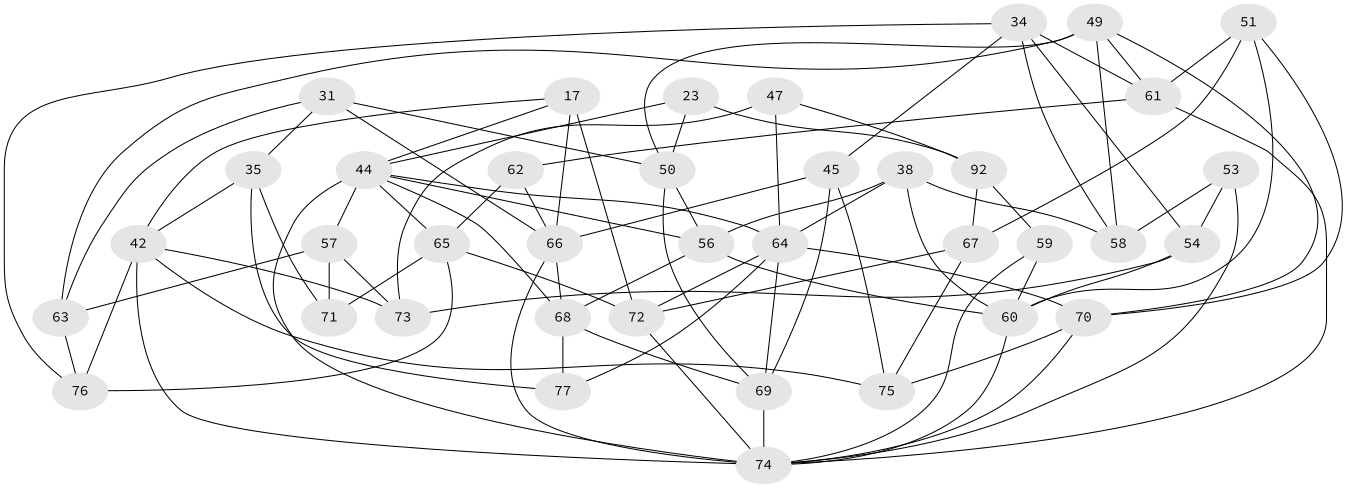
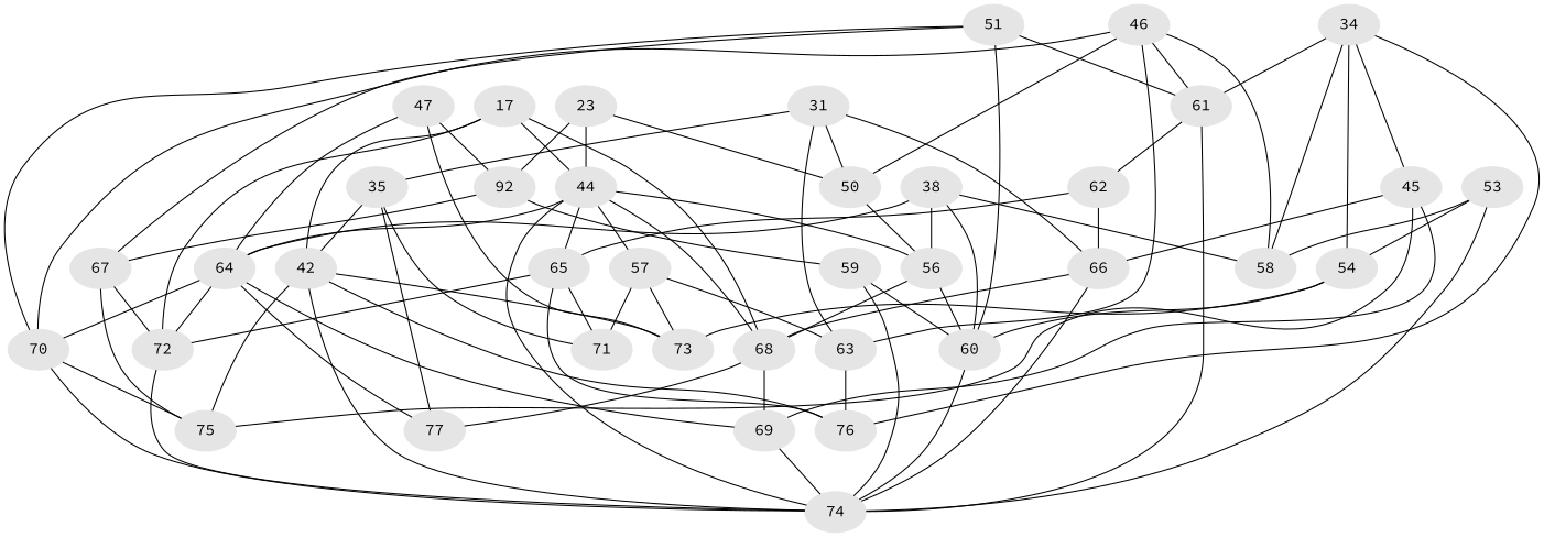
  graph {
    fontname="Source Code Pro"
    node [color=gray90 fontname="Source Code Pro" style=filled]
    edge [fontname="Source Code Pro"]
    17 [super="+4"]
    42 [super="+19"]
    44 [super="+32+21"]
    66 [super="+39+33"]
    72 [super="+29"]
    76
    73
    74 [super="+5+28+27+30"]
    75
    56 [super="+26"]
    64 [super="+3+14"]
    57 [super="+49"]
    65 [super="+40"]
    68 [super="+48+12"]
    23
    n16 [label=92]
    50
    67
    59
    60 [super="+25+36"]
    31
    35
    63 [super="+55"]
    77
    71
    69 [super="+6+41"]
    34 [super="+9+10"]
    45 [super="+15"]
    54
    58
    61 [super="+37"]
    62
    38
    70 [super="+11"]
-   46 [super="+7" label=49]
+   46 [super="+7"]
    47
    51 [super="+43"]
    53
    17 -- 42
    17 -- 44
-   17 -- 66 [weight=2]
+   17 -- 68 [weight=2]
    17 -- 72 [weight=2]
    42 -- 76
    42 -- 73
    42 -- 74
    42 -- 75
    44 -- 74 [weight=4]
    44 -- 56
    44 -- 64
    44 -- 57
    44 -- 65 [weight=2]
    44 -- 68 [weight=2]
    66 -- 74 [weight=2]
    66 -- 68 [weight=2]
    72 -- 74
    56 -- 68
    56 -- 60
    64 -- 72
    64 -- 77
    64 -- 69
    64 -- 70 [weight=2]
    57 -- 73
    57 -- 63 [weight=2]
    57 -- 71 [weight=2]
    65 -- 72
    65 -- 76
    65 -- 71
    68 -- 77
    68 -- 69 [weight=2]
    23 -- 44 [weight=2]
    23 -- n16
    23 -- 50
    n16 -- 67
    n16 -- 59
    50 -- 56
-   50 -- 69
    67 -- 72
    67 -- 75
    59 -- 74 [weight=2]
    59 -- 60
    60 -- 74
    31 -- 66
    31 -- 50
    31 -- 35
    31 -- 63
    35 -- 42
    35 -- 77
    35 -- 71
    63 -- 76
    69 -- 74 [weight=2]
    34 -- 76
    34 -- 45 [weight=2]
    34 -- 54
    34 -- 58
    34 -- 61 [weight=2]
    45 -- 66
    45 -- 75
    45 -- 69 [weight=2]
    54 -- 73
    54 -- 60
    61 -- 74 [weight=2]
    61 -- 62
    62 -- 66 [weight=2]
    62 -- 65
    38 -- 56
    38 -- 64
    38 -- 60
    38 -- 58
    70 -- 74
    70 -- 75
    46 -- 50
    46 -- 63 [weight=2]
    46 -- 58
    46 -- 61
    46 -- 70
    47 -- 73
    47 -- 64
    47 -- n16
    51 -- 67
    51 -- 60 [weight=2]
    51 -- 61 [weight=2]
    51 -- 70
    53 -- 74 [weight=2]
    53 -- 54
    53 -- 58
  }
